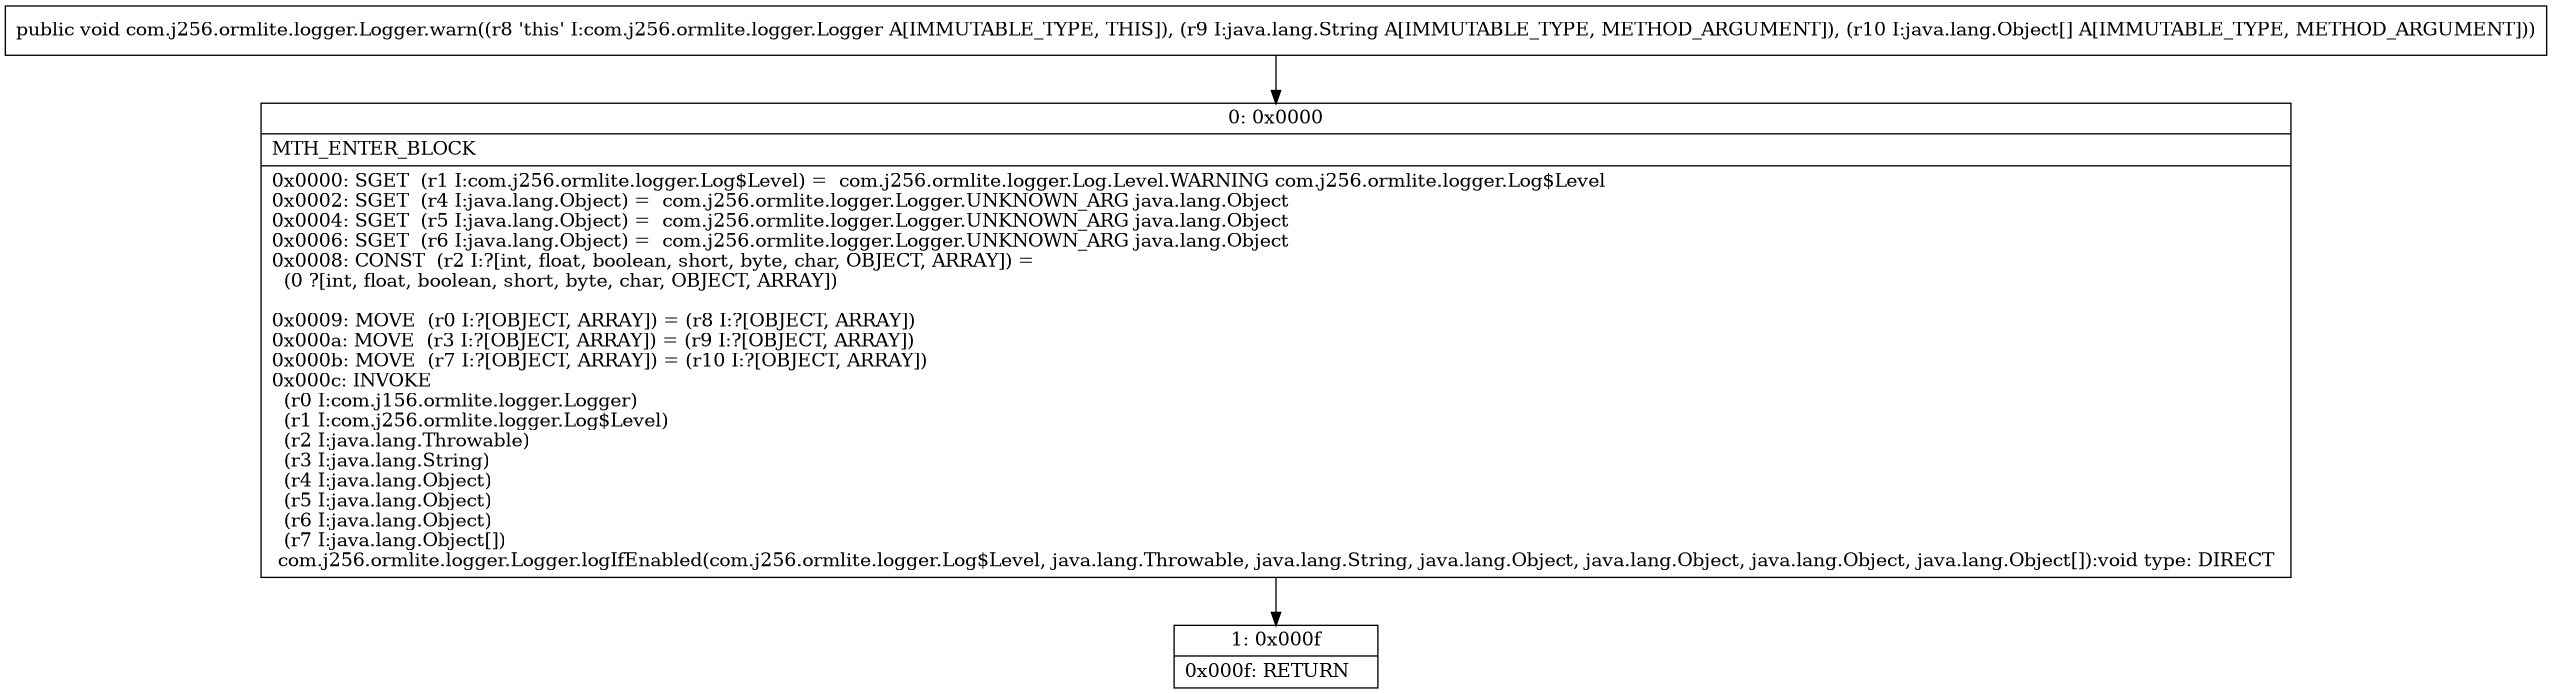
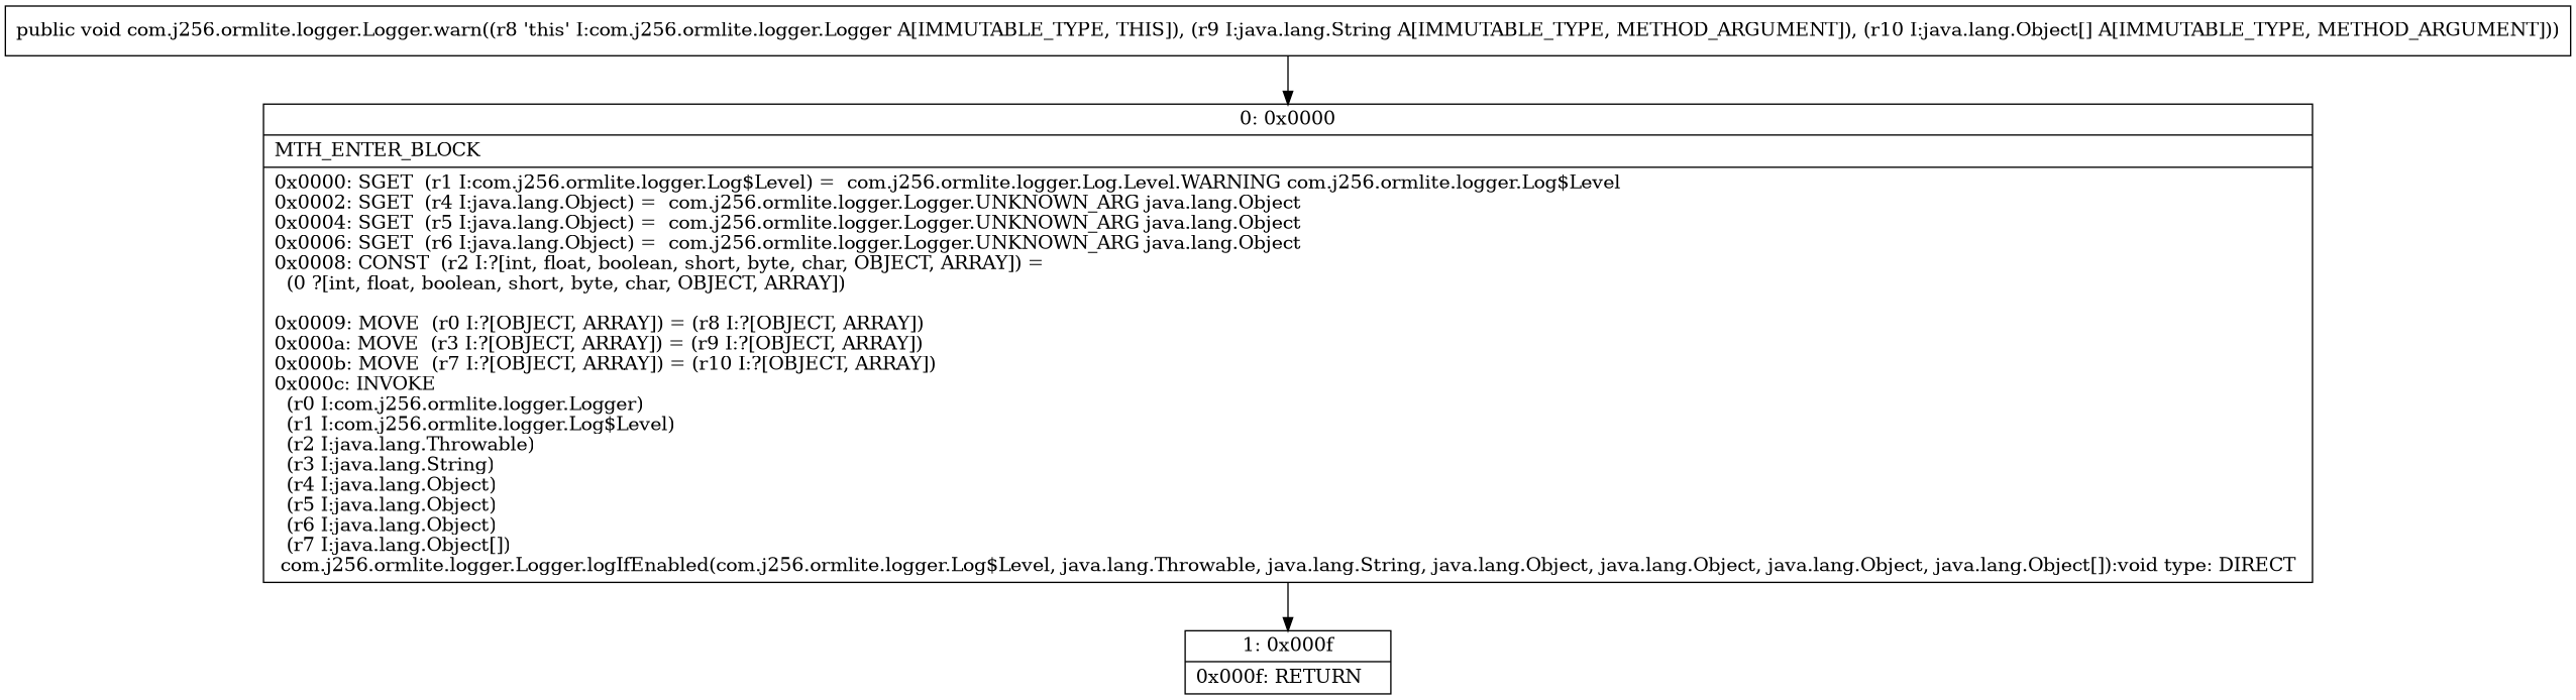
  digraph {
    node [shape=record]
-   n1 [label="{0\:\ 0x0000|MTH_ENTER_BLOCK\l|0x0000: SGET  (r1 I:com.j256.ormlite.logger.Log$Level) =  com.j256.ormlite.logger.Log.Level.WARNING com.j256.ormlite.logger.Log$Level \l0x0002: SGET  (r4 I:java.lang.Object) =  com.j256.ormlite.logger.Logger.UNKNOWN_ARG java.lang.Object \l0x0004: SGET  (r5 I:java.lang.Object) =  com.j256.ormlite.logger.Logger.UNKNOWN_ARG java.lang.Object \l0x0006: SGET  (r6 I:java.lang.Object) =  com.j256.ormlite.logger.Logger.UNKNOWN_ARG java.lang.Object \l0x0008: CONST  (r2 I:?[int, float, boolean, short, byte, char, OBJECT, ARRAY]) = \l  (0 ?[int, float, boolean, short, byte, char, OBJECT, ARRAY])\l \l0x0009: MOVE  (r0 I:?[OBJECT, ARRAY]) = (r8 I:?[OBJECT, ARRAY]) \l0x000a: MOVE  (r3 I:?[OBJECT, ARRAY]) = (r9 I:?[OBJECT, ARRAY]) \l0x000b: MOVE  (r7 I:?[OBJECT, ARRAY]) = (r10 I:?[OBJECT, ARRAY]) \l0x000c: INVOKE  \l  (r0 I:com.j156.ormlite.logger.Logger)\l  (r1 I:com.j256.ormlite.logger.Log$Level)\l  (r2 I:java.lang.Throwable)\l  (r3 I:java.lang.String)\l  (r4 I:java.lang.Object)\l  (r5 I:java.lang.Object)\l  (r6 I:java.lang.Object)\l  (r7 I:java.lang.Object[])\l com.j256.ormlite.logger.Logger.logIfEnabled(com.j256.ormlite.logger.Log$Level, java.lang.Throwable, java.lang.String, java.lang.Object, java.lang.Object, java.lang.Object, java.lang.Object[]):void type: DIRECT \l}"]
+   n1 [label="{0\:\ 0x0000|MTH_ENTER_BLOCK\l|0x0000: SGET  (r1 I:com.j256.ormlite.logger.Log$Level) =  com.j256.ormlite.logger.Log.Level.WARNING com.j256.ormlite.logger.Log$Level \l0x0002: SGET  (r4 I:java.lang.Object) =  com.j256.ormlite.logger.Logger.UNKNOWN_ARG java.lang.Object \l0x0004: SGET  (r5 I:java.lang.Object) =  com.j256.ormlite.logger.Logger.UNKNOWN_ARG java.lang.Object \l0x0006: SGET  (r6 I:java.lang.Object) =  com.j256.ormlite.logger.Logger.UNKNOWN_ARG java.lang.Object \l0x0008: CONST  (r2 I:?[int, float, boolean, short, byte, char, OBJECT, ARRAY]) = \l  (0 ?[int, float, boolean, short, byte, char, OBJECT, ARRAY])\l \l0x0009: MOVE  (r0 I:?[OBJECT, ARRAY]) = (r8 I:?[OBJECT, ARRAY]) \l0x000a: MOVE  (r3 I:?[OBJECT, ARRAY]) = (r9 I:?[OBJECT, ARRAY]) \l0x000b: MOVE  (r7 I:?[OBJECT, ARRAY]) = (r10 I:?[OBJECT, ARRAY]) \l0x000c: INVOKE  \l  (r0 I:com.j256.ormlite.logger.Logger)\l  (r1 I:com.j256.ormlite.logger.Log$Level)\l  (r2 I:java.lang.Throwable)\l  (r3 I:java.lang.String)\l  (r4 I:java.lang.Object)\l  (r5 I:java.lang.Object)\l  (r6 I:java.lang.Object)\l  (r7 I:java.lang.Object[])\l com.j256.ormlite.logger.Logger.logIfEnabled(com.j256.ormlite.logger.Log$Level, java.lang.Throwable, java.lang.String, java.lang.Object, java.lang.Object, java.lang.Object, java.lang.Object[]):void type: DIRECT \l}"]
    n2 [label="{1\:\ 0x000f|0x000f: RETURN   \l}"]
    n3 [label="{public void com.j256.ormlite.logger.Logger.warn((r8 'this' I:com.j256.ormlite.logger.Logger A[IMMUTABLE_TYPE, THIS]), (r9 I:java.lang.String A[IMMUTABLE_TYPE, METHOD_ARGUMENT]), (r10 I:java.lang.Object[] A[IMMUTABLE_TYPE, METHOD_ARGUMENT])) }"]
    n1 -> n2
    n3 -> n1
  }
